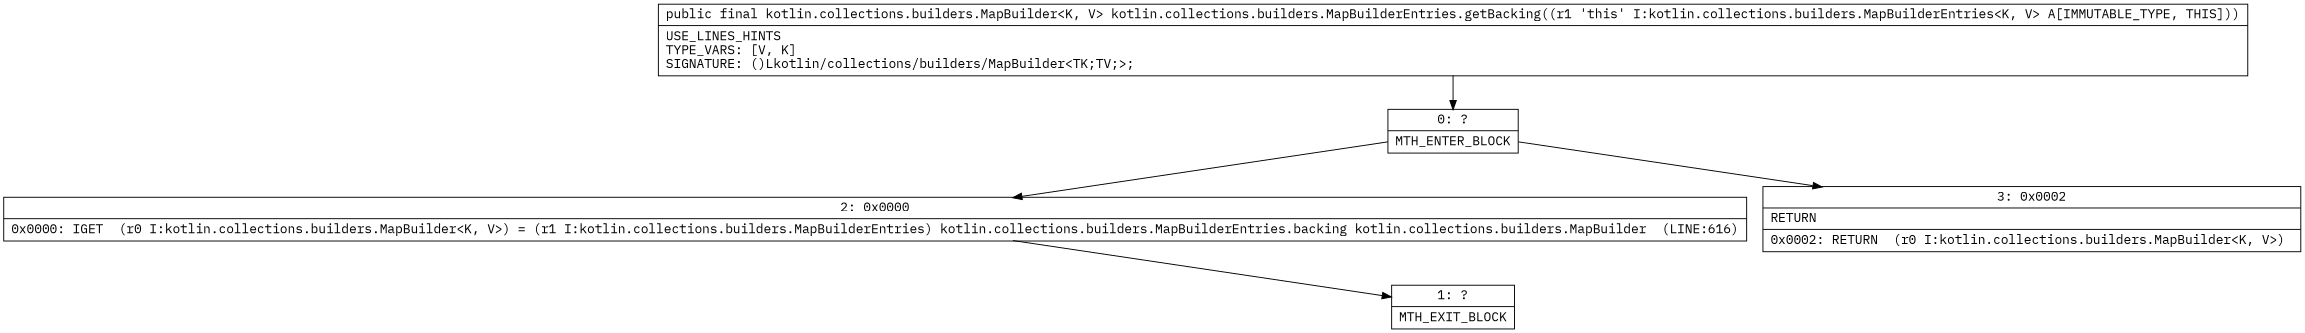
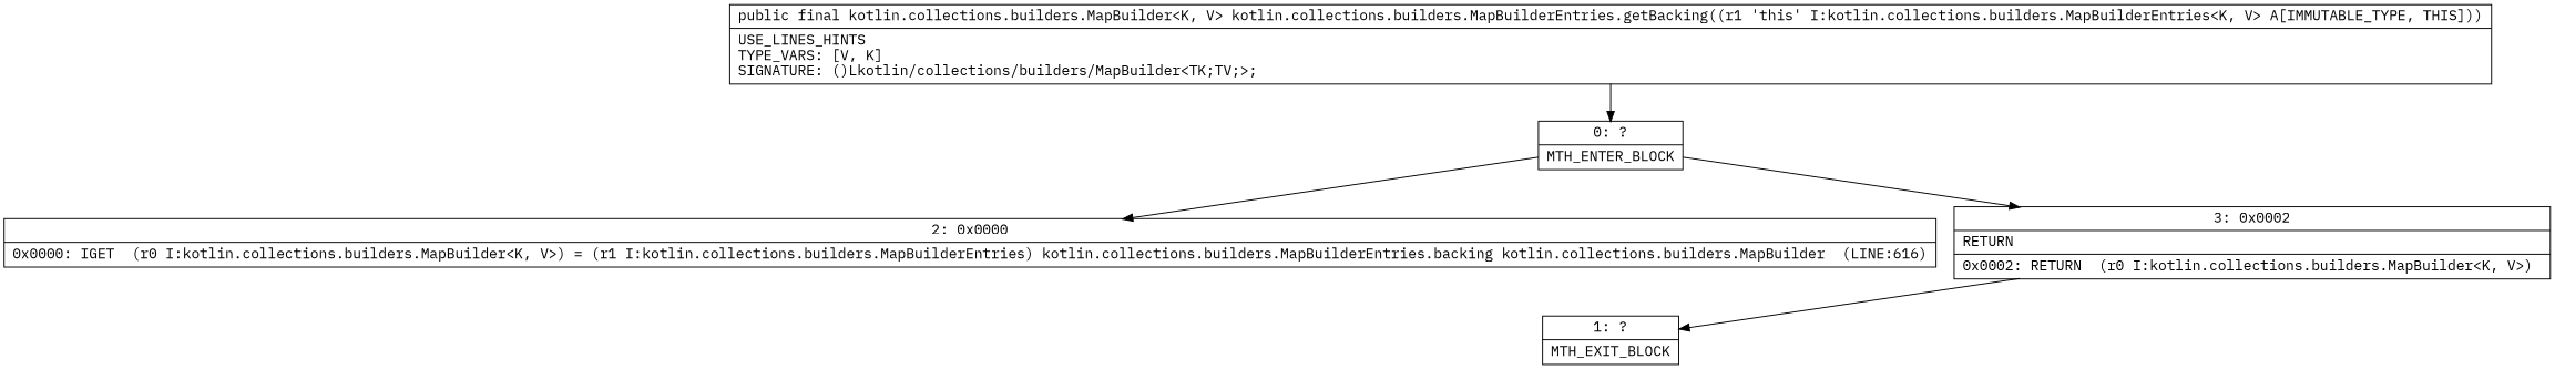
  digraph {
    fontname="IBM Plex Mono"
    node [fontname="IBM Plex Mono" shape=record]
    edge [fontname="IBM Plex Mono"]
    n1 [label="{0\:\ ?|MTH_ENTER_BLOCK\l}"]
    n2 [label="{2\:\ 0x0000|0x0000: IGET  (r0 I:kotlin.collections.builders.MapBuilder\<K, V\>) = (r1 I:kotlin.collections.builders.MapBuilderEntries) kotlin.collections.builders.MapBuilderEntries.backing kotlin.collections.builders.MapBuilder  (LINE:616)\l}"]
    n3 [label="{3\:\ 0x0002|RETURN\l|0x0002: RETURN  (r0 I:kotlin.collections.builders.MapBuilder\<K, V\>) \l}"]
    n4 [label="{1\:\ ?|MTH_EXIT_BLOCK\l}"]
    n5 [label="{public final kotlin.collections.builders.MapBuilder\<K, V\> kotlin.collections.builders.MapBuilderEntries.getBacking((r1 'this' I:kotlin.collections.builders.MapBuilderEntries\<K, V\> A[IMMUTABLE_TYPE, THIS]))  | USE_LINES_HINTS\lTYPE_VARS: [V, K]\lSIGNATURE: ()Lkotlin\/collections\/builders\/MapBuilder\<TK;TV;\>;\l}"]
    n1 -> n2
    n1 -> n3
-   n2 -> n4
+   n3 -> n4
    n5 -> n1
  }
